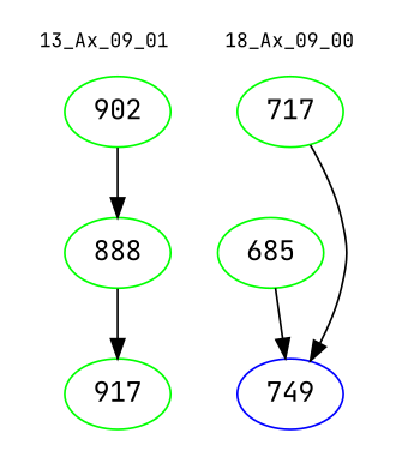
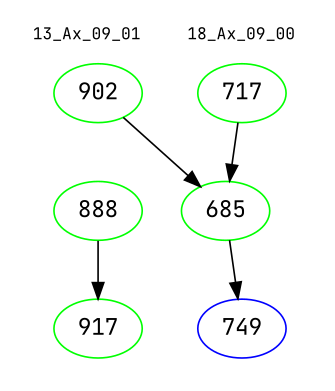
  digraph {
    fontname="JetBrains Mono"
    node [color=green fontname="JetBrains Mono"]
    edge [color=black fontname="JetBrains Mono"]
    n1 [label=902]
    n2 [label=888]
    n3 [label=917]
    n4 [label=717]
    n5 [label=685]
    n6 [color=blue label=749]
    subgraph cluster_1 {
      color=white
      fontsize=10
      label="13_Ax_09_01"
      n1
      n2
      n3
    }
    subgraph cluster_2 {
      color=white
      fontsize=10
      label="18_Ax_09_00"
      n4
      n5
      n6
    }
-   n1 -> n2
+   n1 -> n5
    n2 -> n3
-   n4 -> n6
+   n4 -> n5
    n5 -> n6
  }
